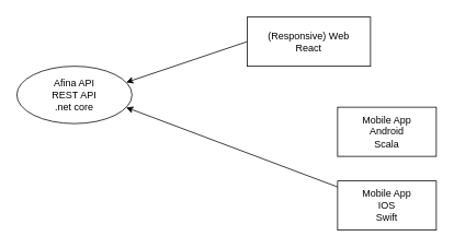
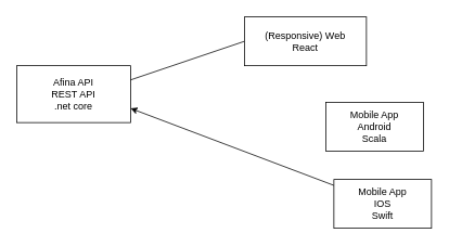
  <mxCell id="0" />
  <mxCell id="1" parent="0" />
- <mxCell id="2" value="Afina API&lt;br&gt;REST API&lt;br&gt;.net core" style="ellipse;whiteSpace=wrap;html=1;" parent="1" vertex="1"><mxGeometry x="20" y="80" width="140" height="70" as="geometry" /></mxCell>
- <mxCell id="3" style="edgeStyle=none;html=1;exitX=0;exitY=0.5;exitDx=0;exitDy=0;entryX=1;entryY=0.25;entryDx=0;entryDy=0;" parent="1" source="4" target="2" edge="1"><mxGeometry relative="1" as="geometry" /></mxCell>
+ <mxCell id="2" value="Afina API&lt;br&gt;REST API&lt;br&gt;.net core" style="rounded=0;whiteSpace=wrap;html=1;" parent="1" vertex="1"><mxGeometry x="20" y="80" width="140" height="70" as="geometry" /></mxCell>
+ <mxCell id="3" style="edgeStyle=none;html=1;exitX=0;exitY=0.5;exitDx=0;exitDy=0;entryX=1;entryY=0.25;entryDx=0;entryDy=0;endArrow=none;" parent="1" source="4" target="2" edge="1"><mxGeometry relative="1" as="geometry" /></mxCell>
  <mxCell id="4" value="(Responsive) Web&lt;br&gt;React" style="rounded=0;whiteSpace=wrap;html=1;" parent="1" vertex="1"><mxGeometry x="300" y="20" width="150" height="60" as="geometry" /></mxCell>
- <mxCell id="5" value="Mobile App&lt;br&gt;Android&lt;br&gt;Scala" style="rounded=0;whiteSpace=wrap;html=1;" parent="1" vertex="1"><mxGeometry x="410" y="130" width="120" height="60" as="geometry" /></mxCell>
+ <mxCell id="5" value="Mobile App&lt;br&gt;Android&lt;br&gt;Scala" style="rounded=0;whiteSpace=wrap;html=1;" parent="1" vertex="1"><mxGeometry x="400" y="125" width="120" height="60" as="geometry" /></mxCell>
  <mxCell id="6" style="edgeStyle=none;html=1;entryX=1;entryY=0.75;entryDx=0;entryDy=0;" parent="1" source="7" target="2" edge="1"><mxGeometry relative="1" as="geometry" /></mxCell>
  <mxCell id="7" value="Mobile App&lt;br&gt;IOS&lt;br&gt;Swift" style="rounded=0;whiteSpace=wrap;html=1;" parent="1" vertex="1"><mxGeometry x="410" y="220" width="120" height="60" as="geometry" /></mxCell>
